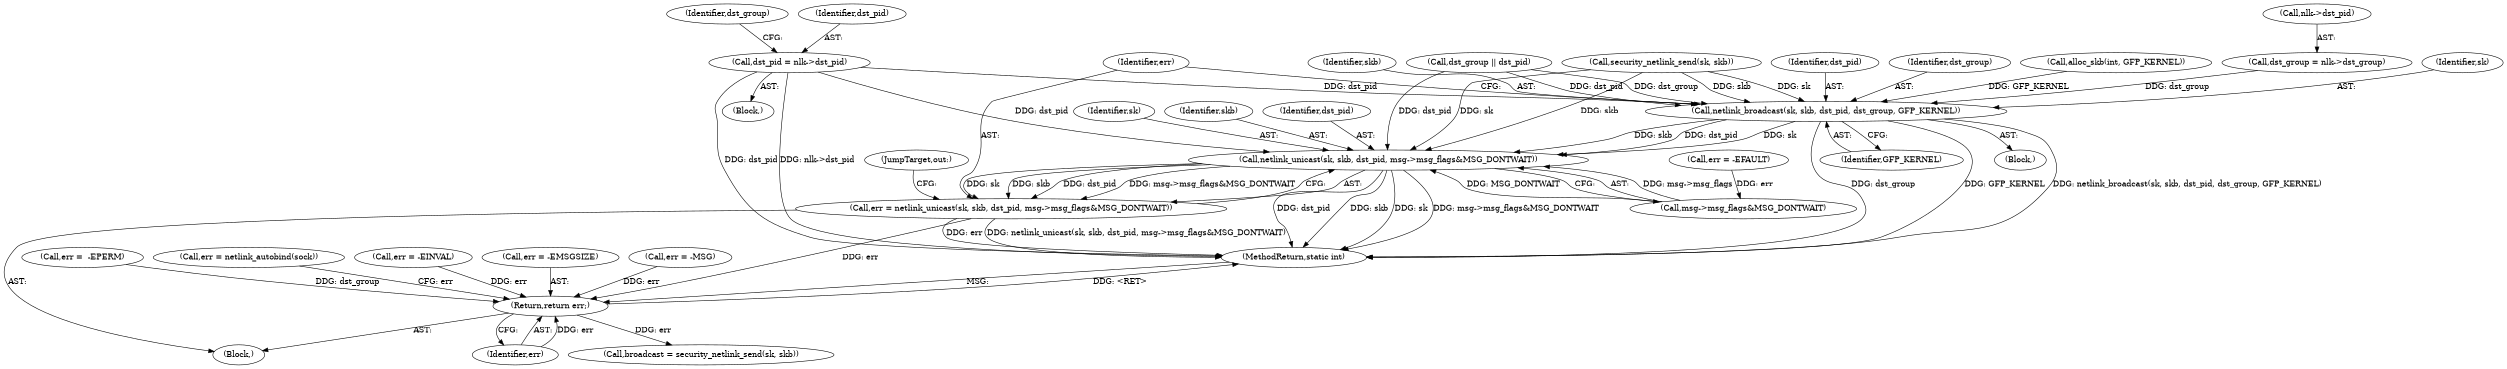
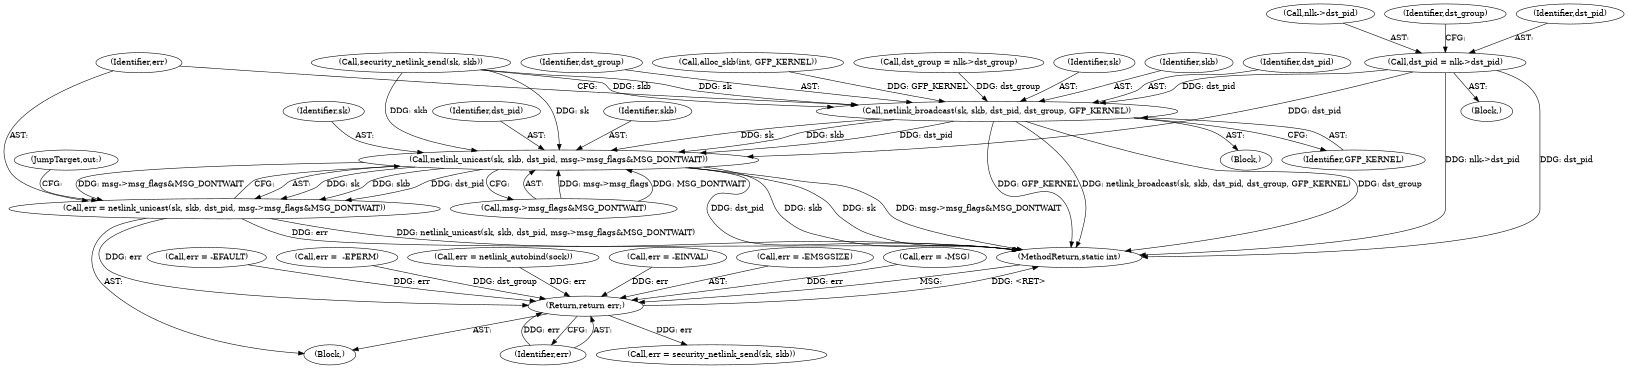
  digraph {
    n1 [label="(Call,dst_pid = nlk->dst_pid)"]
    n2 [label="(Call,netlink_broadcast(sk, skb, dst_pid, dst_group, GFP_KERNEL))"]
    n3 [label="(Call,netlink_unicast(sk, skb, dst_pid, msg->msg_flags&MSG_DONTWAIT))"]
    n4 [label="(MethodReturn,static int)"]
    n5 [label="(Block,)"]
    n6 [label="(Block,)"]
    n7 [label="(Identifier,GFP_KERNEL)"]
    n8 [label="(Call,err = netlink_unicast(sk, skb, dst_pid, msg->msg_flags&MSG_DONTWAIT))"]
    n9 [label="(Call,msg->msg_flags&MSG_DONTWAIT)"]
    n10 [label="(Return,return err;)"]
    n11 [label="(Call,nlk->dst_pid)"]
    n12 [label="(Block,)"]
    n13 [label="(Identifier,err)"]
-   n14 [label="(Call,broadcast = security_netlink_send(sk, skb))"]
+   n14 [label="(Call,err = security_netlink_send(sk, skb))"]
    n15 [label="(Identifier,dst_group)"]
    n16 [label="(Identifier,skb)"]
    n17 [label="(Call,err = -EFAULT)"]
    n18 [label="(Call,dst_group = nlk->dst_group)"]
    n19 [label="(Call,err =  -EPERM)"]
    n20 [label="(Identifier,dst_pid)"]
    n21 [label="(Identifier,sk)"]
    n22 [label="(Identifier,skb)"]
    n23 [label="(JumpTarget,out:)"]
-   n24 [label="(Call,dst_group || dst_pid)"]
    n25 [label="(Identifier,sk)"]
    n26 [label="(Call,err = netlink_autobind(sock))"]
    n27 [label="(Identifier,dst_pid)"]
    n28 [label="(Call,err = -EINVAL)"]
    n29 [label="(Call,security_netlink_send(sk, skb))"]
    n30 [label="(Identifier,dst_pid)"]
    n31 [label="(Call,err = -EMSGSIZE)"]
    n32 [label="(Call,err = -MSG)"]
    n33 [label="(Identifier,err)"]
    n34 [label="(Identifier,dst_group)"]
    n35 [label="(Call,alloc_skb(int, GFP_KERNEL))"]
    n1 -> n2 [label="DDG: dst_pid"]
    n1 -> n3 [label="DDG: dst_pid"]
    n1 -> n4 [label="DDG: nlk->dst_pid"]
    n1 -> n4 [label="DDG: dst_pid"]
    n1 -> n5 [label="AST: "]
    n2 -> n3 [label="DDG: sk"]
    n2 -> n3 [label="DDG: skb"]
    n2 -> n3 [label="DDG: dst_pid"]
    n2 -> n4 [label="DDG: GFP_KERNEL"]
    n2 -> n4 [label="DDG: netlink_broadcast(sk, skb, dst_pid, dst_group, GFP_KERNEL)"]
    n2 -> n4 [label="DDG: dst_group"]
    n2 -> n6 [label="AST: "]
    n2 -> n7 [label="CFG: "]
    n3 -> n4 [label="DDG: dst_pid"]
    n3 -> n4 [label="DDG: skb"]
    n3 -> n4 [label="DDG: sk"]
    n3 -> n4 [label="DDG: msg->msg_flags&MSG_DONTWAIT"]
    n3 -> n8 [label="AST: "]
    n3 -> n8 [label="DDG: sk"]
    n3 -> n8 [label="DDG: skb"]
    n3 -> n8 [label="DDG: dst_pid"]
    n3 -> n8 [label="DDG: msg->msg_flags&MSG_DONTWAIT"]
    n3 -> n9 [label="CFG: "]
    n4 -> n10 [label="MSG: "]
    n7 -> n2 [label="AST: "]
    n8 -> n3 [label="CFG: "]
    n8 -> n4 [label="DDG: netlink_unicast(sk, skb, dst_pid, msg->msg_flags&MSG_DONTWAIT)"]
    n8 -> n4 [label="DDG: err"]
    n8 -> n10 [label="DDG: err"]
    n8 -> n12 [label="AST: "]
    n9 -> n3 [label="AST: "]
    n9 -> n3 [label="DDG: msg->msg_flags"]
    n9 -> n3 [label="DDG: MSG_DONTWAIT"]
    n10 -> n4 [label="DDG: <RET>"]
    n10 -> n12 [label="AST: "]
    n10 -> n13 [label="CFG: "]
    n10 -> n14 [label="DDG: err"]
-   n11 -> n18 [label="AST: "]
+   n11 -> n1 [label="AST: "]
    n13 -> n10 [label="AST: "]
    n13 -> n10 [label="DDG: err"]
    n15 -> n1 [label="CFG: "]
    n16 -> n3 [label="AST: "]
-   n17 -> n9 [label="DDG: err"]
+   n17 -> n10 [label="DDG: err"]
    n18 -> n2 [label="DDG: dst_group"]
    n19 -> n10 [label="DDG: dst_group"]
    n20 -> n1 [label="AST: "]
    n21 -> n2 [label="AST: "]
    n22 -> n2 [label="AST: "]
    n23 -> n8 [label="CFG: "]
-   n24 -> n2 [label="DDG: dst_pid"]
-   n24 -> n2 [label="DDG: dst_group"]
-   n24 -> n3 [label="DDG: dst_pid"]
    n25 -> n3 [label="AST: "]
-   n26 -> n10 [label="CFG: err"]
+   n26 -> n10 [label="DDG: err"]
    n27 -> n2 [label="AST: "]
    n28 -> n10 [label="DDG: err"]
    n29 -> n2 [label="DDG: sk"]
    n29 -> n2 [label="DDG: skb"]
    n29 -> n3 [label="DDG: sk"]
    n29 -> n3 [label="DDG: skb"]
    n30 -> n3 [label="AST: "]
    n31 -> n10 [label="AST: "]
    n32 -> n10 [label="DDG: err"]
    n33 -> n2 [label="CFG: "]
    n33 -> n8 [label="AST: "]
    n34 -> n2 [label="AST: "]
    n35 -> n2 [label="DDG: GFP_KERNEL"]
  }
